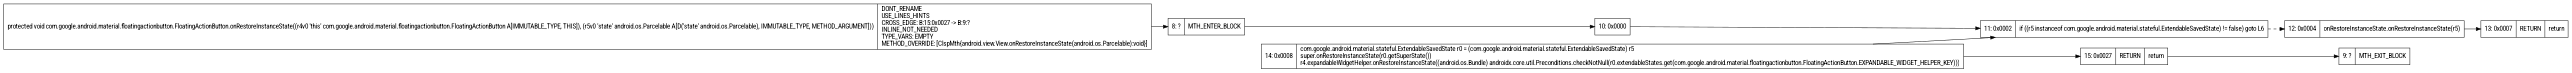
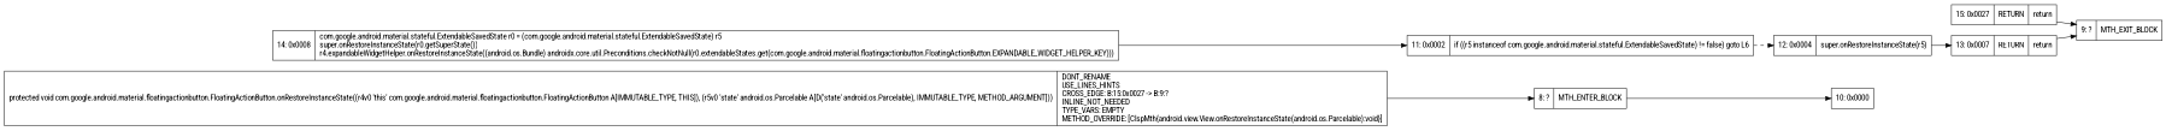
  digraph {
    fontname="Roboto Condensed"
    rankdir=LR
    node [fontname="Roboto Condensed" shape=record]
    edge [fontname="Roboto Condensed"]
    n1 [label="{8\:\ ?|MTH_ENTER_BLOCK\l}"]
    n2 [label="{10\:\ 0x0000}"]
    n3 [label="{11\:\ 0x0002|if ((r5 instanceof com.google.android.material.stateful.ExtendableSavedState) != false) goto L6\l}"]
-   n4 [label="{12\:\ 0x0004|onRestoreInstanceState.onRestoreInstanceState(r5)\l}"]
+   n4 [label="{12\:\ 0x0004|super.onRestoreInstanceState(r5)\l}"]
    n5 [label="{13\:\ 0x0007|RETURN\l|return\l}"]
    n6 [label="{14\:\ 0x0008|com.google.android.material.stateful.ExtendableSavedState r0 = (com.google.android.material.stateful.ExtendableSavedState) r5\lsuper.onRestoreInstanceState(r0.getSuperState())\lr4.expandableWidgetHelper.onRestoreInstanceState((android.os.Bundle) androidx.core.util.Preconditions.checkNotNull(r0.extendableStates.get(com.google.android.material.floatingactionbutton.FloatingActionButton.EXPANDABLE_WIDGET_HELPER_KEY)))\l}"]
    n7 [label="{15\:\ 0x0027|RETURN\l|return\l}"]
    n8 [label="{9\:\ ?|MTH_EXIT_BLOCK\l}"]
    n9 [label="{protected void com.google.android.material.floatingactionbutton.FloatingActionButton.onRestoreInstanceState((r4v0 'this' com.google.android.material.floatingactionbutton.FloatingActionButton A[IMMUTABLE_TYPE, THIS]), (r5v0 'state' android.os.Parcelable A[D('state' android.os.Parcelable), IMMUTABLE_TYPE, METHOD_ARGUMENT]))  | DONT_RENAME\lUSE_LINES_HINTS\lCROSS_EDGE: B:15:0x0027 \-\> B:9:?\lINLINE_NOT_NEEDED\lTYPE_VARS: EMPTY\lMETHOD_OVERRIDE: [ClspMth\{android.view.View.onRestoreInstanceState(android.os.Parcelable):void\}]\l}"]
    n1 -> n2
-   n2 -> n3
    n3 -> n4 [style=dashed]
    n4 -> n5
+   n5 -> n8
    n6 -> n3
-   n6 -> n7
    n7 -> n8
    n9 -> n1
  }
